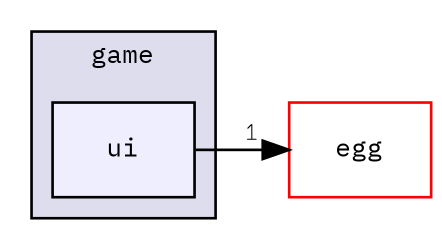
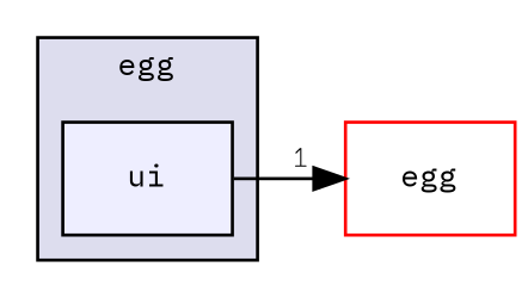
  digraph {
    compound=true
    rankdir=LR
    fontname="IBM Plex Mono"
    node [fontname="IBM Plex Mono" fontsize=10 shape=box style=filled]
    n1 [fillcolor="#eeeeff" label=ui pencolor=black]
    n2 [color=red fillcolor=white label=egg]
    subgraph cluster_1 {
      bgcolor="#ddddee"
      fontsize=10
-     label=game
+     label=egg
      pencolor=black
      n1
    }
    n1 -> n2 [headlabel=1 labeldistance=1.5 labelfontname=FreeMono labelfontsize=10 fontname="IBM Plex Mono"]
  }
